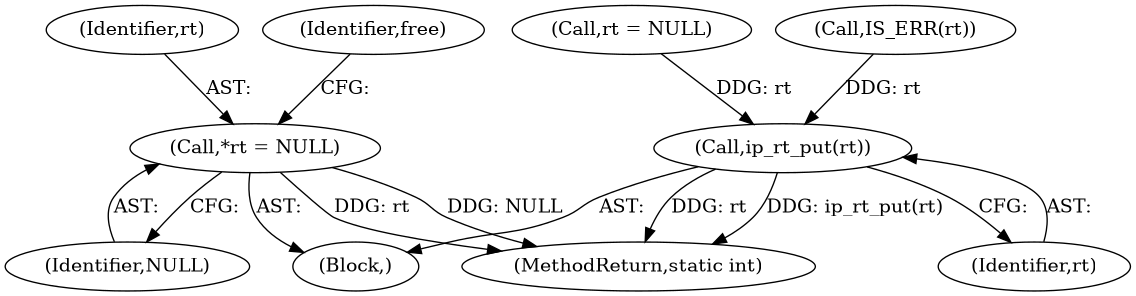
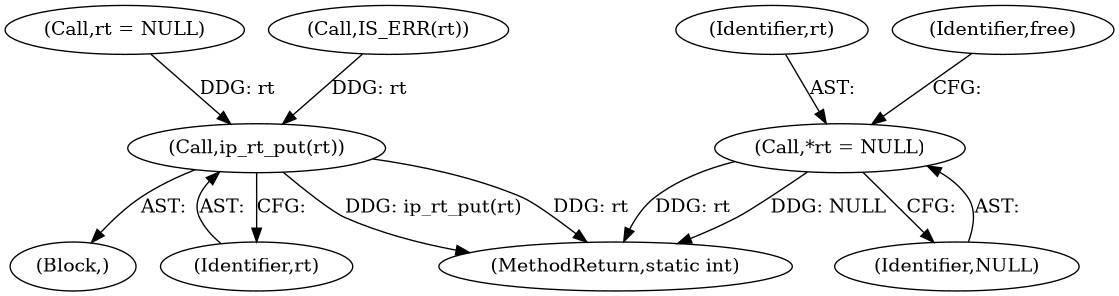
  digraph {
    n1 [label="(Call,*rt = NULL)"]
    n2 [label="(Block,)"]
    n3 [label="(Identifier,NULL)"]
    n4 [label="(MethodReturn,static int)"]
    n5 [label="(Call,ip_rt_put(rt))"]
    n6 [label="(Identifier,rt)"]
    n7 [label="(Identifier,rt)"]
    n8 [label="(Identifier,free)"]
    n9 [label="(Call,rt = NULL)"]
    n10 [label="(Call,IS_ERR(rt))"]
-   n1 -> n2 [label="AST: "]
    n1 -> n3 [label="CFG: "]
    n1 -> n4 [label="DDG: NULL"]
    n1 -> n4 [label="DDG: rt"]
    n3 -> n1 [label="AST: "]
    n5 -> n2 [label="AST: "]
    n5 -> n4 [label="DDG: ip_rt_put(rt)"]
    n5 -> n4 [label="DDG: rt"]
    n5 -> n6 [label="CFG: "]
    n6 -> n5 [label="AST: "]
    n7 -> n1 [label="AST: "]
    n8 -> n1 [label="CFG: "]
    n9 -> n5 [label="DDG: rt"]
    n10 -> n5 [label="DDG: rt"]
  }
